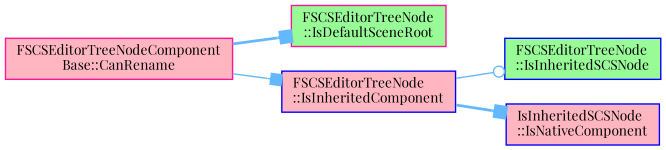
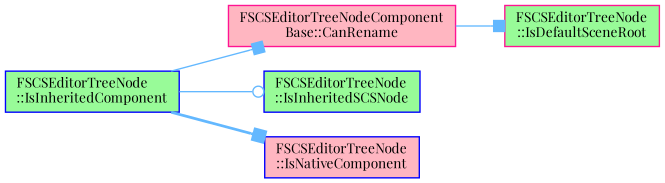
  digraph {
    fontname="Playfair Display"
    rankdir=LR
    node [color=blue fillcolor=palegreen fontname="Playfair Display" fontsize=10 shape=box style=filled]
    edge [arrowhead=box color=steelblue1 fontname="Playfair Display" fontsize=10 labelfontname=Helvetica labelfontsize=10 style=bold]
    n1 [color=deeppink fillcolor=lightpink fontcolor=black height=0.2 label="FSCSEditorTreeNodeComponent\lBase::CanRename" width=0.4]
    n2 [color=deeppink height=0.2 label="FSCSEditorTreeNode\l::IsDefaultSceneRoot" width=0.4]
-   n3 [fillcolor=lightpink height=0.2 label="FSCSEditorTreeNode\l::IsInheritedComponent" width=0.4]
+   n3 [height=0.2 label="FSCSEditorTreeNode\l::IsInheritedComponent" width=0.4]
    n4 [height=0.2 label="FSCSEditorTreeNode\l::IsInheritedSCSNode" width=0.4]
-   n5 [fillcolor=lightpink height=0.2 label="IsInheritedSCSNode\l::IsNativeComponent" width=0.4]
-   n1 -> n2
-   n1 -> n3 [style=solid]
+   n5 [fillcolor=lightpink height=0.2 label="FSCSEditorTreeNode\l::IsNativeComponent" width=0.4]
+   n1 -> n2 [style=solid]
+   n3 -> n1 [style=solid]
    n3 -> n4 [arrowhead=odot style=solid]
    n3 -> n5
  }
